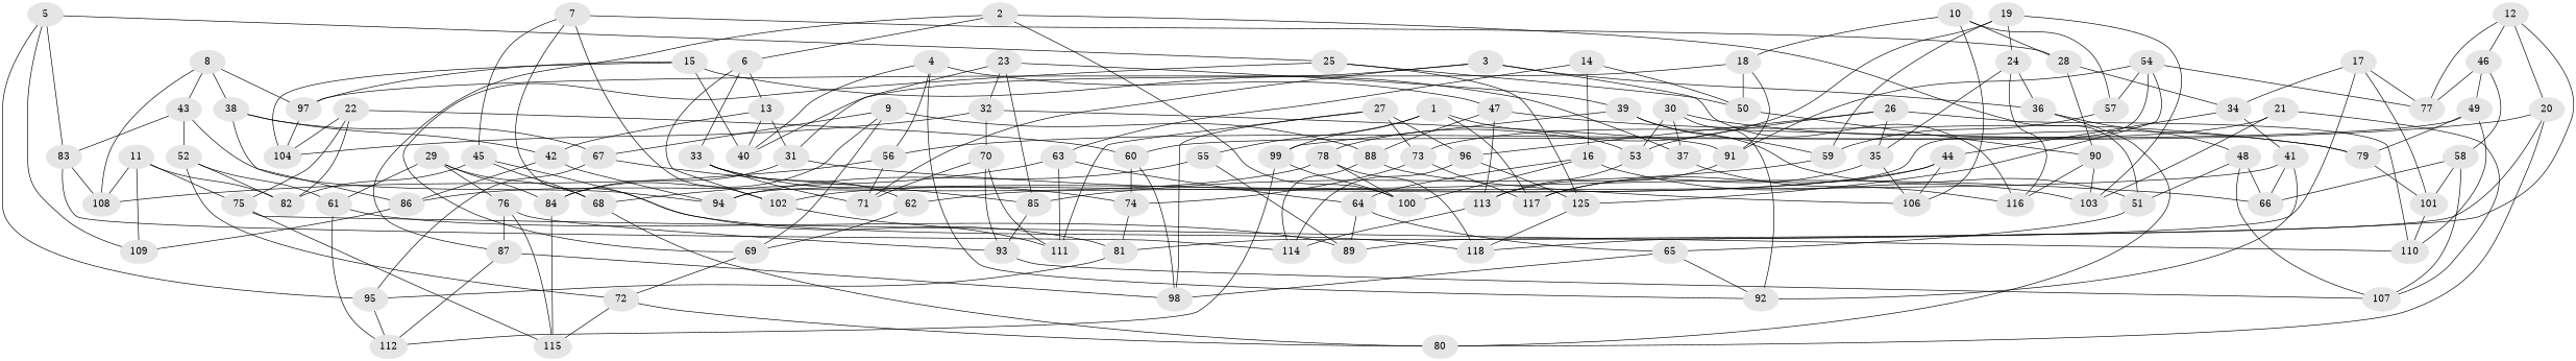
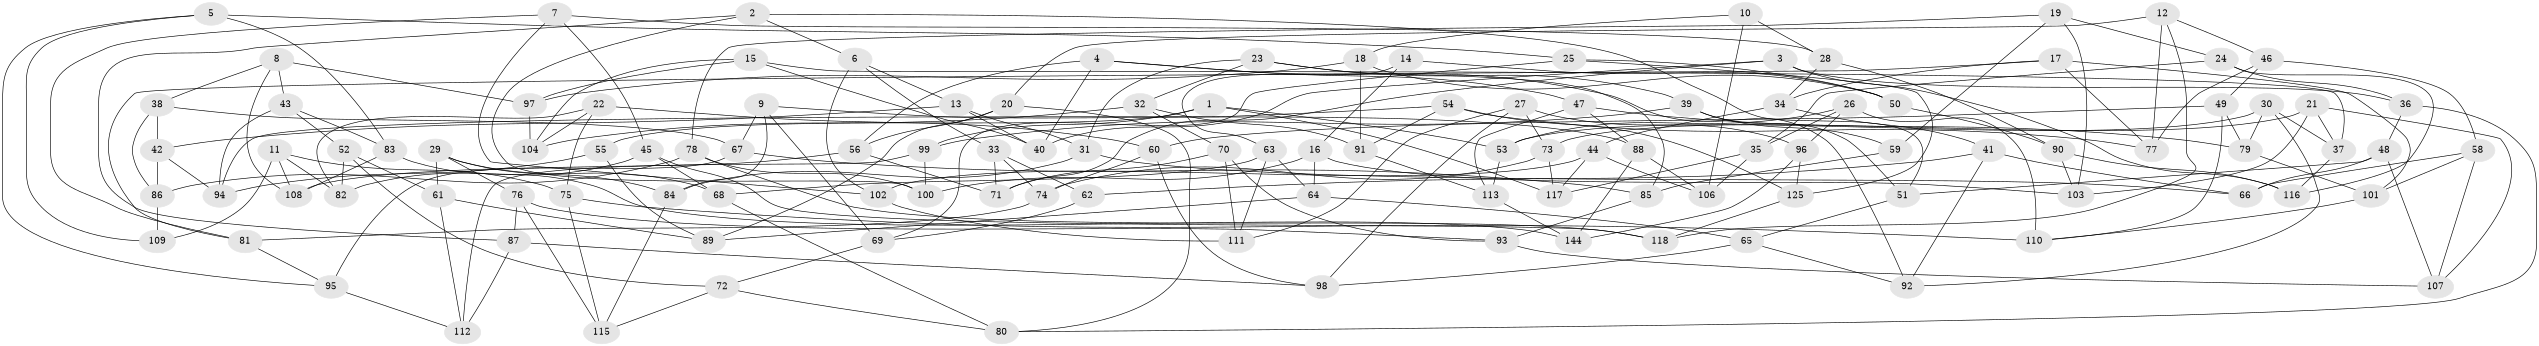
  graph {
    node [color=gray90 style=filled]
    1
    53
    55
    99
    117
    113
    89
    94
    100
    112
    2
    6
    51
    87
    13
    33
    102
    65
    98
    3
    36
    40
    71
    116
    80
    48
    4
    47
    56
    92
    88
    79
    108
    5
    25
    83
    95
    109
    69
    50
    n41 [label=125]
-   114
+   114 [label=144]
    31
    42
    62
    74
    111
    7
    28
    45
    81
    34
    90
    82
    118
    68
    8
    38
    43
    97
    67
    86
    52
    104
    9
    84
    85
    72
    115
    106
    10
    18
-   57
    91
    59
    11
    75
    110
    12
    20
    46
    77
    49
    58
    66
    14
    16
    63
    64
    103
    15
    37
    17
    101
    41
    44
    19
    24
    78
    35
    21
    73
    107
    22
    60
    23
    32
    39
    70
    93
    26
    96
    27
    29
    61
    76
    30
    54
    1 -- 53
    1 -- 55
    1 -- 99
    1 -- 117
    53 -- 113
    55 -- 89
    55 -- 94
    99 -- 100
    99 -- 112
    113 -- 114
    2 -- 100
    2 -- 6
    2 -- 51
    2 -- 87
    6 -- 13
    6 -- 33
    6 -- 102
    51 -- 65
    87 -- 112
    87 -- 98
    13 -- 40
    13 -- 31
    13 -- 42
    33 -- 71
    33 -- 62
    33 -- 74
    102 -- 111
    65 -- 98
    65 -- 92
    3 -- 36
    3 -- 40
    3 -- 71
    3 -- 116
    36 -- 80
    36 -- 48
    48 -- 51
    48 -- 66
    48 -- 107
    4 -- 40
    4 -- 47
    4 -- 56
    4 -- 92
    47 -- 113
    47 -- 88
    47 -- 79
    56 -- 71
    56 -- 108
    88 -- 114
    88 -- 106
    79 -- 101
    5 -- 25
    5 -- 83
    5 -- 95
    5 -- 109
    25 -- 69
    25 -- 50
    25 -- n41
    83 -- 108
    83 -- 114
    95 -- 112
    69 -- 72
    50 -- 90
    n41 -- 118
    31 -- 84
    31 -- 66
    42 -- 94
    42 -- 86
    62 -- 69
    74 -- 81
    7 -- 102
    7 -- 28
    7 -- 45
    7 -- 81
    28 -- 34
    28 -- 90
    45 -- 82
    45 -- 118
    45 -- 68
    81 -- 95
    34 -- 41
    34 -- 44
    90 -- 116
    90 -- 103
    68 -- 80
    8 -- 108
    8 -- 38
    8 -- 43
    8 -- 97
    38 -- 42
    38 -- 67
    38 -- 86
    43 -- 94
    43 -- 83
    43 -- 52
    97 -- 104
    67 -- 95
    67 -- 85
    86 -- 109
    52 -- 82
    52 -- 72
    52 -- 61
    9 -- 88
    9 -- 69
    9 -- 67
    9 -- 84
    84 -- 115
    85 -- 93
    72 -- 80
    72 -- 115
    10 -- 28
    10 -- 106
    10 -- 18
-   10 -- 57
    18 -- 50
    18 -- 97
    18 -- 91
-   57 -- 59
    91 -- 113
    59 -- 85
    11 -- 108
    11 -- 109
    11 -- 82
    11 -- 75
    75 -- 115
    75 -- 110
    12 -- 118
    12 -- 20
    12 -- 46
    12 -- 77
    20 -- 89
    20 -- 80
    20 -- 56
    46 -- 77
    46 -- 49
    46 -- 58
    49 -- 79
    49 -- 110
    49 -- 60
    58 -- 66
    58 -- 101
    58 -- 107
    14 -- 50
    14 -- 16
    14 -- 63
    16 -- 100
    16 -- 64
    16 -- 103
    63 -- 111
    63 -- 68
    63 -- 64
    64 -- 89
    64 -- 65
    15 -- 40
    15 -- 97
    15 -- 104
    15 -- 37
    37 -- 116
    17 -- 81
    17 -- 34
    17 -- 77
    17 -- 101
    101 -- 110
    41 -- 92
    41 -- 62
    41 -- 66
    44 -- 117
    44 -- 102
    44 -- 106
    19 -- 59
    19 -- 103
    19 -- 24
    19 -- 78
    24 -- 36
    24 -- 116
    24 -- 35
    78 -- 100
    78 -- 118
    78 -- 86
    35 -- 117
    35 -- 106
    21 -- 103
+   21 -- 37
    21 -- 73
    21 -- 107
    73 -- 117
    73 -- 74
    22 -- 82
    22 -- 104
    22 -- 75
    22 -- 60
    60 -- 98
    60 -- 74
    23 -- 31
    23 -- 85
    23 -- 32
    23 -- 39
    32 -- 104
    32 -- 91
    32 -- 70
    39 -- 99
    39 -- 51
    39 -- 59
    70 -- 71
    70 -- 111
    70 -- 93
    93 -- 107
    26 -- 53
    26 -- 110
    26 -- 35
    26 -- 96
    96 -- n41
    96 -- 114
    27 -- 98
    27 -- 111
    27 -- 73
    27 -- 96
    29 -- 68
    29 -- 84
    29 -- 61
    29 -- 76
    61 -- 89
    61 -- 112
    76 -- 87
    76 -- 115
    76 -- 93
    30 -- 53
    30 -- 92
    30 -- 79
    30 -- 37
    54 -- 94
    54 -- n41
-   54 -- 57
    54 -- 91
    54 -- 77
  }
